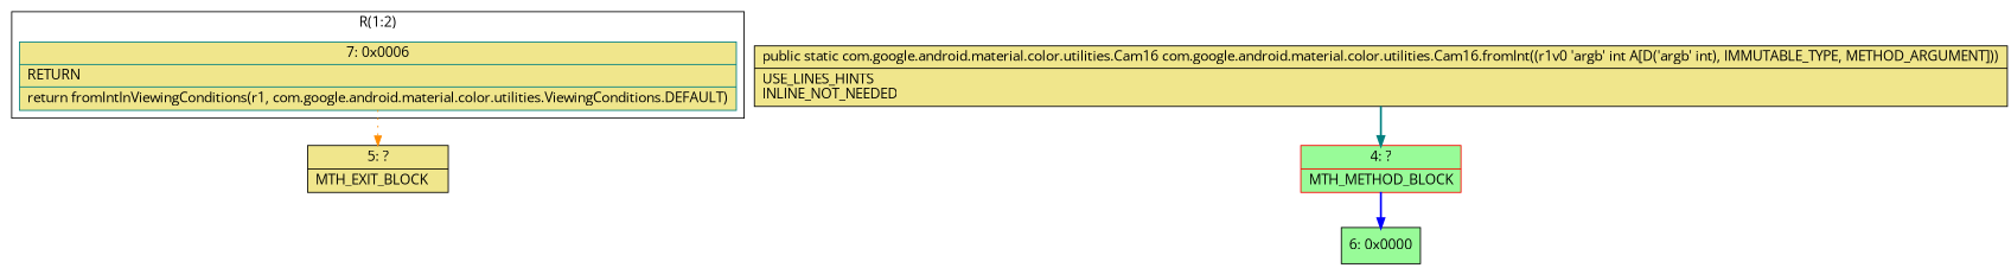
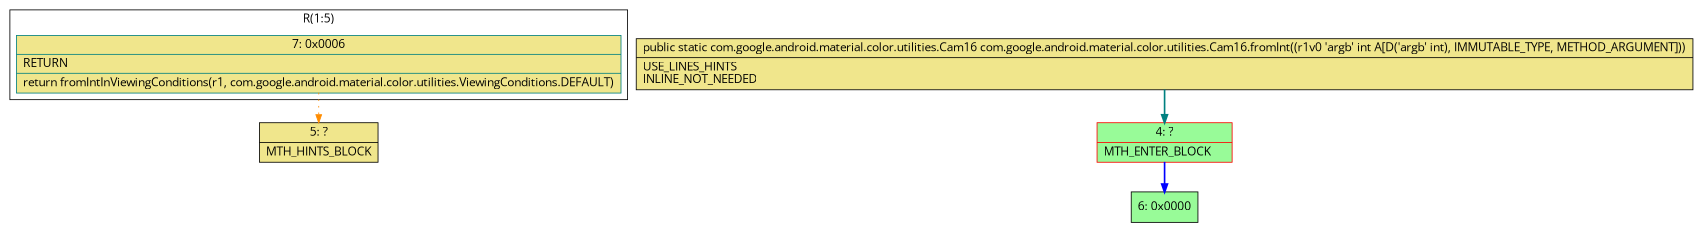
  digraph {
    fontname="Open Sans"
    node [color=black fillcolor=khaki fontname="Open Sans" shape=record style=filled]
    edge [fontname="Open Sans" style=bold]
    n1 [color=teal label="{7\:\ 0x0006|RETURN\l|return fromIntInViewingConditions(r1, com.google.android.material.color.utilities.ViewingConditions.DEFAULT)\l}"]
-   n2 [label="{5\:\ ?|MTH_EXIT_BLOCK\l}"]
-   n3 [color=red fillcolor=palegreen label="{4\:\ ?|MTH_METHOD_BLOCK\l}"]
+   n2 [label="{5\:\ ?|MTH_HINTS_BLOCK\l}"]
+   n3 [color=red fillcolor=palegreen label="{4\:\ ?|MTH_ENTER_BLOCK\l}"]
    n4 [fillcolor=palegreen label="{6\:\ 0x0000}"]
    n5 [label="{public static com.google.android.material.color.utilities.Cam16 com.google.android.material.color.utilities.Cam16.fromInt((r1v0 'argb' int A[D('argb' int), IMMUTABLE_TYPE, METHOD_ARGUMENT]))  | USE_LINES_HINTS\lINLINE_NOT_NEEDED\l}"]
    subgraph cluster_1 {
-     label="R(1:2)"
+     label="R(1:5)"
      n1
    }
    n1 -> n2 [color=darkorange style=dotted]
    n3 -> n4 [color=blue]
    n5 -> n3 [color=teal]
  }
